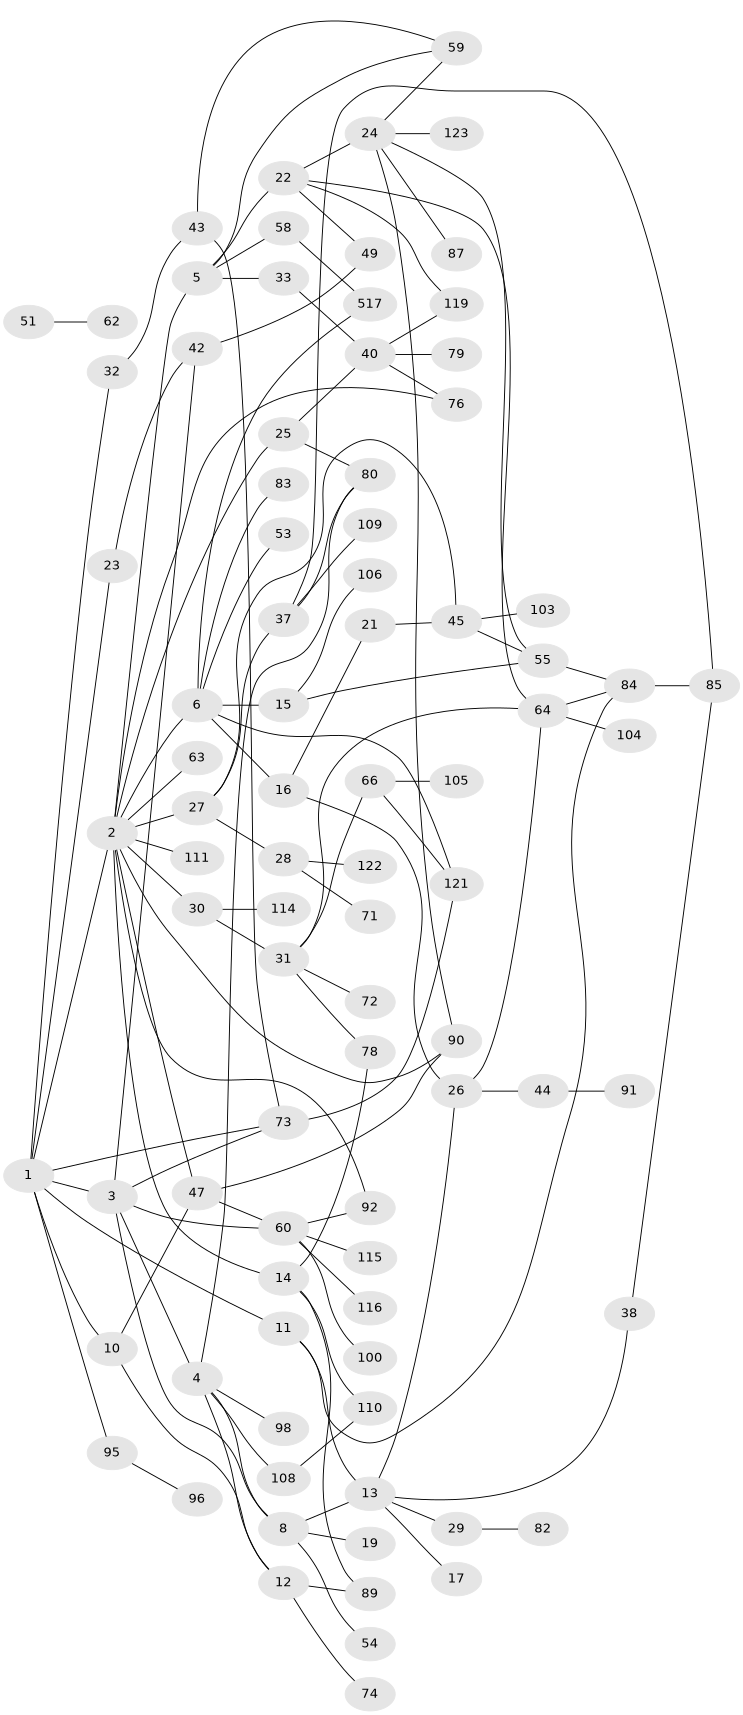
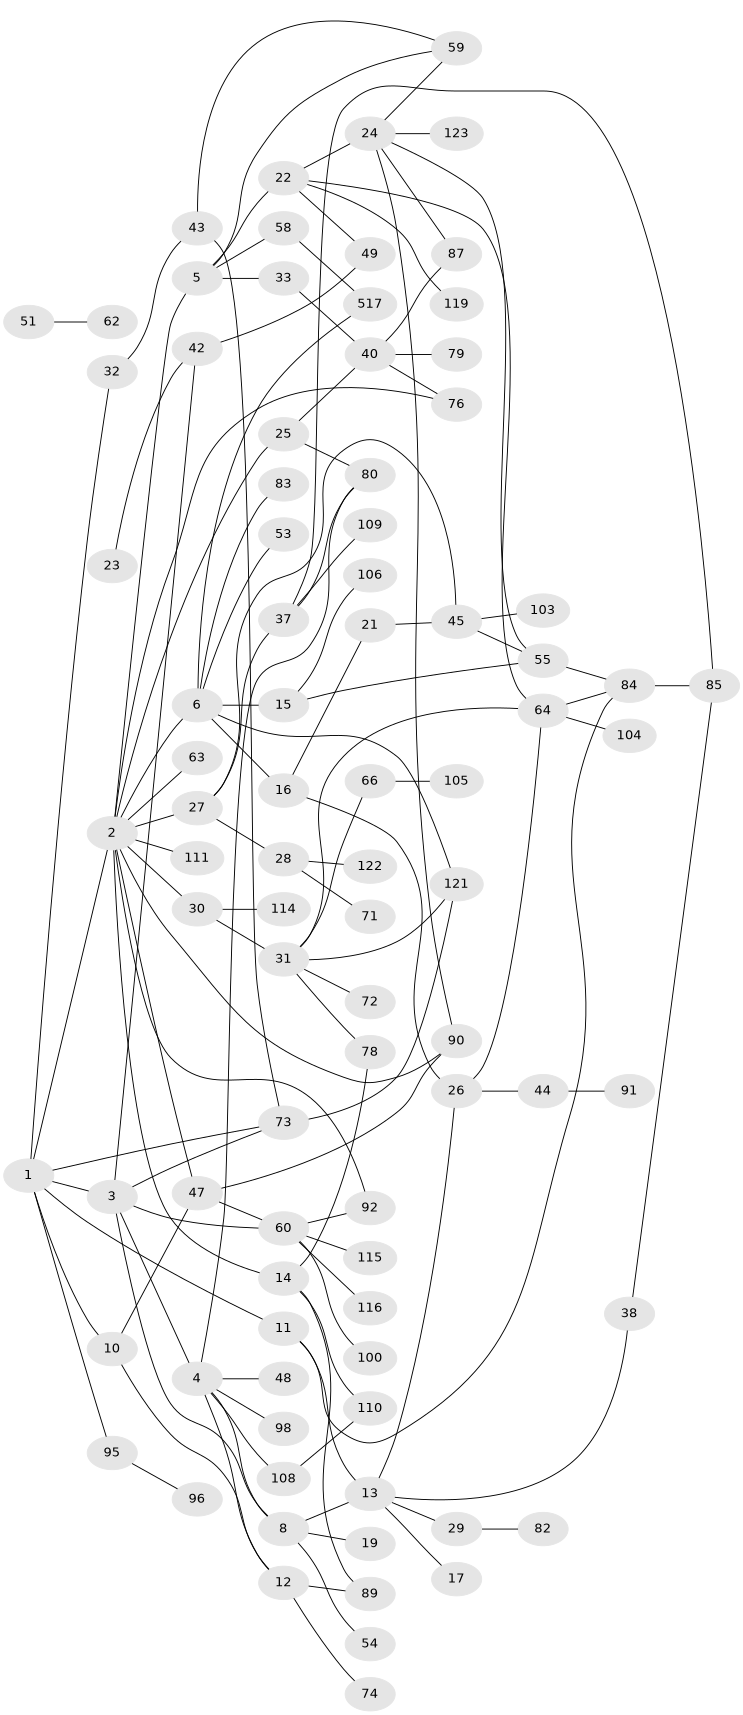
  graph {
    fontname="DejaVu Sans"
    rankdir=LR
    node [color=gray90 fontname="DejaVu Sans" style=filled]
    edge [fontname="DejaVu Sans"]
    1 [super="+36"]
    2 [super="+18"]
    3 [super="+41"]
    10
    11 [super="+101"]
    23 [super="+75"]
    32
    73
    95 [super="+107"]
    5 [super="+9"]
    6 [super="+7"]
    14 [super="+102"]
    25
    27 [super="+50"]
    30
    47 [super="+112"]
    63
    76
    90
    92
    111
    4 [super="+77"]
    8 [super="+34"]
    42 [super="+67"]
    60 [super="+93"]
    12 [super="+35"]
    13 [super="+20"]
    84 [super="+99"]
    43 [super="+61"]
    121
    96
    22 [super="+113"]
    33
    58
    59
    15 [super="+88"]
    16
    53
    83
    n40 [label=517]
    89
    78 [super="+118"]
    110 [super="+120"]
    80
    40 [super="+52"]
    45 [super="+86"]
    37 [super="+97"]
    28 [super="+70"]
    31 [super="+56"]
    114
+   48
    98
    108
    19
    54 [super="+57"]
    49 [super="+94"]
    100
    115
    116
    74
    24 [super="+46"]
    64 [super="+81"]
    119
    55 [super="+68"]
    106
    26 [super="+39"]
    21
    17 [super="+65"]
    29
    38
    85
    44
    82
    103
    87
    123
    104
    109
    79
    91
    71
    122
    66
    72
    51 [super="+69"]
    62
    105
    1 -- 2
    1 -- 3
    1 -- 10
    1 -- 11
-   1 -- 23
    1 -- 32
    1 -- 73
    1 -- 95
    2 -- 5 [weight=2]
    2 -- 6
    2 -- 14
    2 -- 25
    2 -- 27
    2 -- 30
    2 -- 47
    2 -- 63
    2 -- 76
    2 -- 90
    2 -- 92
    2 -- 111
    3 -- 73
    3 -- 4
    3 -- 8
    3 -- 42
    3 -- 60
    10 -- 47
    10 -- 12
    11 -- 13
    11 -- 84
    23 -- 42
    32 -- 43
    73 -- 121
    95 -- 96
    5 -- 22
    5 -- 33
    5 -- 58
    5 -- 59
    6 -- 121
    6 -- 15
    6 -- 16
    6 -- 53
    6 -- 83
    6 -- n40
    14 -- 89
    14 -- 78
    14 -- 110
    25 -- 80
    25 -- 40
    27 -- 45
    27 -- 37
    27 -- 28
    30 -- 31
    30 -- 114
    47 -- 90
    47 -- 60
    4 -- 8
    4 -- 12
    4 -- 80
+   4 -- 48 [weight=2]
    4 -- 98
    4 -- 108
    8 -- 13
    8 -- 19
    8 -- 54
    42 -- 49
    60 -- 92
    60 -- 100
    60 -- 115
    60 -- 116
    12 -- 89
    12 -- 74
    13 -- 26
    13 -- 17
    13 -- 29
    13 -- 38
    84 -- 85
    43 -- 73
    43 -- 59
    22 -- 49
    22 -- 24
    22 -- 64
    22 -- 119
    33 -- 40
    58 -- n40
    15 -- 55
    15 -- 106
    16 -- 26
    16 -- 21
    40 -- 76
-   40 -- 119
+   40 -- 87
    40 -- 79
    45 -- 55
    45 -- 103
    37 -- 80
    37 -- 85
    37 -- 109
    28 -- 71
    28 -- 122
-   66 -- 121
+   31 -- 121
    31 -- 78
    31 -- 64
    31 -- 66
    31 -- 72
    108 -- 110
    24 -- 90
    24 -- 59
    24 -- 55
    24 -- 87
    24 -- 123
    64 -- 84
    64 -- 104
    55 -- 84
    26 -- 64
    26 -- 44
    21 -- 45
    29 -- 82
    38 -- 85
    44 -- 91
    66 -- 105
    51 -- 62
  }
